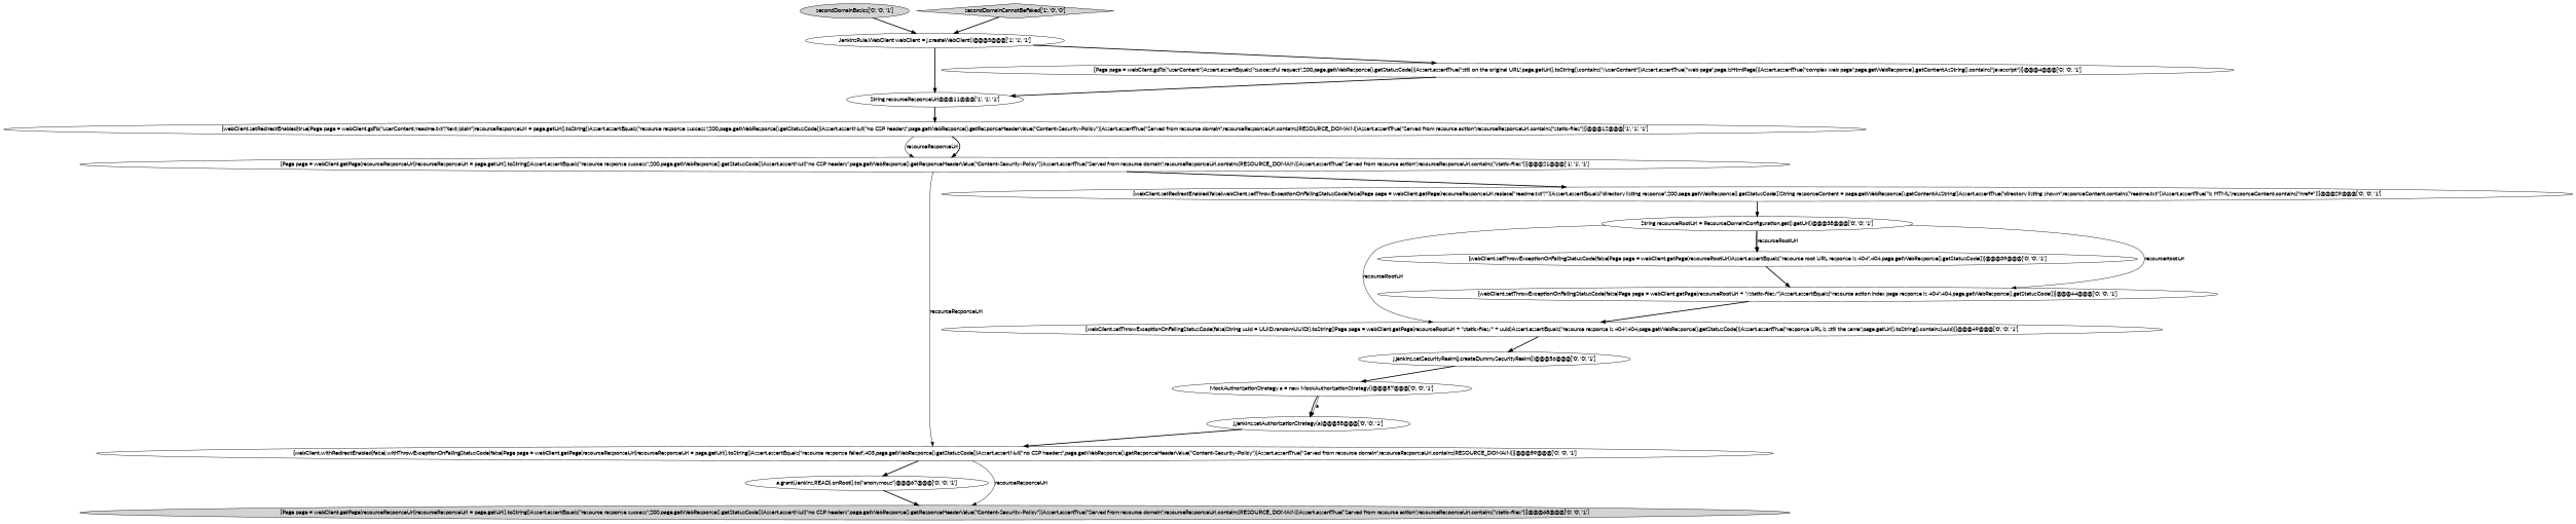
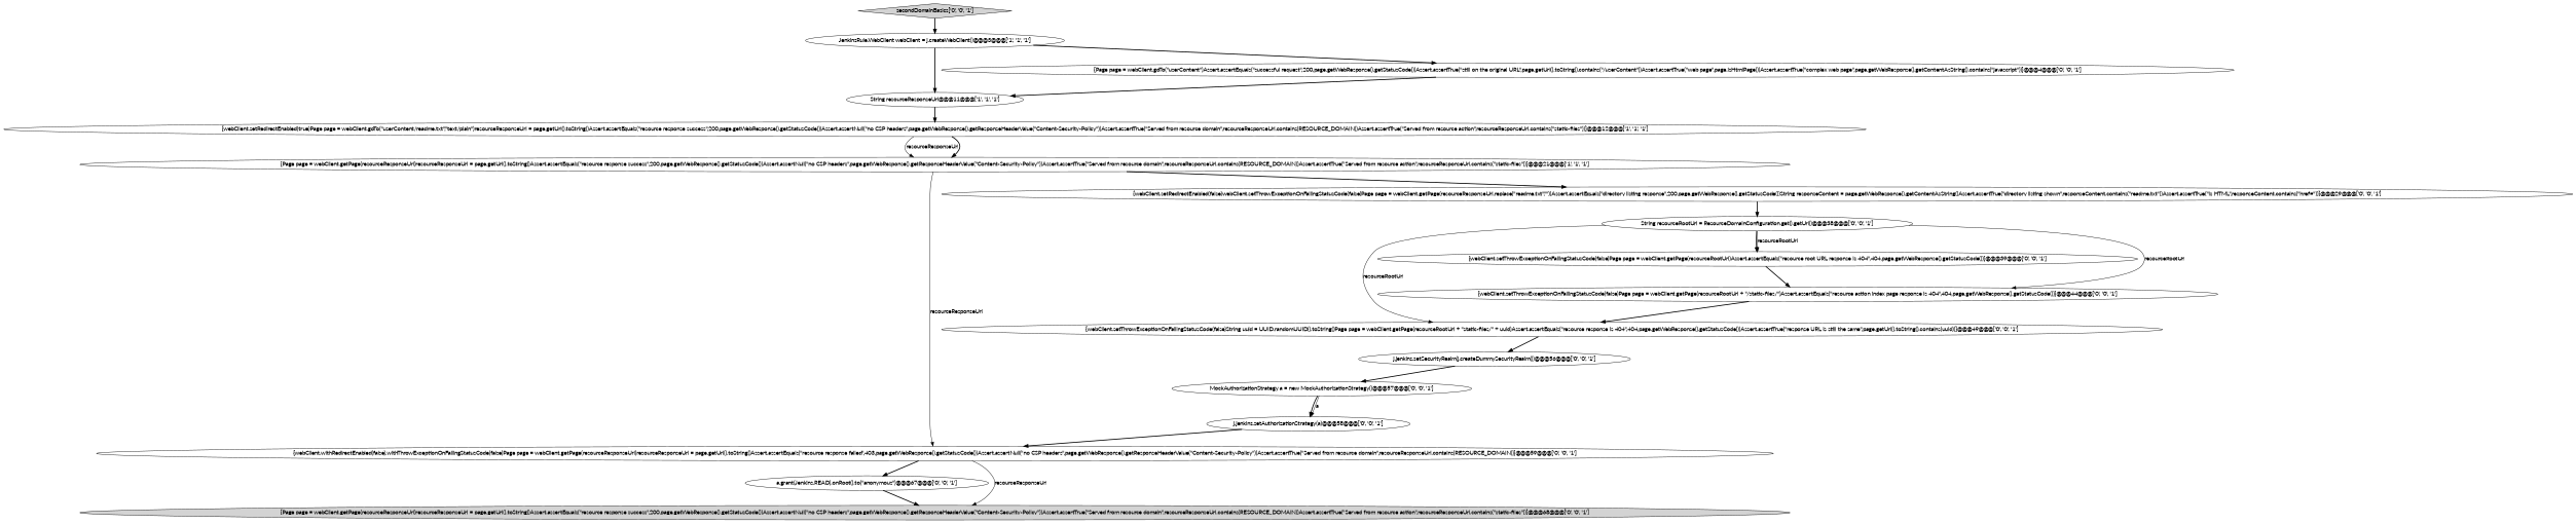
  digraph {
    fontname=Lato
    node [fillcolor=white fontname=Lato shape=ellipse style=filled]
    edge [fontname=Lato style=bold]
    n1 [label="{webClient.setRedirectEnabled(true)Page page = webClient.goTo(\"userContent/readme.txt\",\"text/plain\")resourceResponseUrl = page.getUrl().toString()Assert.assertEquals(\"resource response success\",200,page.getWebResponse().getStatusCode())Assert.assertNull(\"no CSP headers\",page.getWebResponse().getResponseHeaderValue(\"Content-Security-Policy\"))Assert.assertTrue(\"Served from resource domain\",resourceResponseUrl.contains(RESOURCE_DOMAIN))Assert.assertTrue(\"Served from resource action\",resourceResponseUrl.contains(\"static-files\"))}@@@12@@@['1', '1', '1']"]
    n2 [label="{Page page = webClient.getPage(resourceResponseUrl)resourceResponseUrl = page.getUrl().toString()Assert.assertEquals(\"resource response success\",200,page.getWebResponse().getStatusCode())Assert.assertNull(\"no CSP headers\",page.getWebResponse().getResponseHeaderValue(\"Content-Security-Policy\"))Assert.assertTrue(\"Served from resource domain\",resourceResponseUrl.contains(RESOURCE_DOMAIN))Assert.assertTrue(\"Served from resource action\",resourceResponseUrl.contains(\"static-files\"))}@@@21@@@['1', '1', '1']"]
    n3 [label="{webClient.withRedirectEnabled(false).withThrowExceptionOnFailingStatusCode(false)Page page = webClient.getPage(resourceResponseUrl)resourceResponseUrl = page.getUrl().toString()Assert.assertEquals(\"resource response failed\",403,page.getWebResponse().getStatusCode())Assert.assertNull(\"no CSP headers\",page.getWebResponse().getResponseHeaderValue(\"Content-Security-Policy\"))Assert.assertTrue(\"Served from resource domain\",resourceResponseUrl.contains(RESOURCE_DOMAIN))}@@@59@@@['0', '0', '1']"]
    n4 [label="{webClient.setRedirectEnabled(false)webClient.setThrowExceptionOnFailingStatusCode(false)Page page = webClient.getPage(resourceResponseUrl.replace(\"readme.txt\",\"\"))Assert.assertEquals(\"directory listing response\",200,page.getWebResponse().getStatusCode())String responseContent = page.getWebResponse().getContentAsString()Assert.assertTrue(\"directory listing shown\",responseContent.contains(\"readme.txt\"))Assert.assertTrue(\"is HTML\",responseContent.contains(\"href=\"))}@@@29@@@['0', '0', '1']"]
    n5 [label="j.jenkins.setSecurityRealm(j.createDummySecurityRealm())@@@56@@@['0', '0', '1']"]
    n6 [label="MockAuthorizationStrategy a = new MockAuthorizationStrategy()@@@57@@@['0', '0', '1']"]
    n7 [label="j.jenkins.setAuthorizationStrategy(a)@@@58@@@['0', '0', '1']"]
    n8 [label="a.grant(Jenkins.READ).onRoot().to(\"anonymous\")@@@67@@@['0', '0', '1']"]
    n9 [fillcolor=lightgray label="{Page page = webClient.getPage(resourceResponseUrl)resourceResponseUrl = page.getUrl().toString()Assert.assertEquals(\"resource response success\",200,page.getWebResponse().getStatusCode())Assert.assertNull(\"no CSP headers\",page.getWebResponse().getResponseHeaderValue(\"Content-Security-Policy\"))Assert.assertTrue(\"Served from resource domain\",resourceResponseUrl.contains(RESOURCE_DOMAIN))Assert.assertTrue(\"Served from resource action\",resourceResponseUrl.contains(\"static-files\"))}@@@68@@@['0', '0', '1']"]
-   n10 [fillcolor=lightgray label="secondDomainBasics['0', '0', '1']"]
+   n10 [fillcolor=lightgray label="secondDomainBasics['0', '0', '1']" shape=diamond]
    n11 [label="JenkinsRule.WebClient webClient = j.createWebClient()@@@3@@@['1', '1', '1']"]
    n12 [label="String resourceResponseUrl@@@11@@@['1', '1', '1']"]
    n13 [label="{Page page = webClient.goTo(\"userContent\")Assert.assertEquals(\"successful request\",200,page.getWebResponse().getStatusCode())Assert.assertTrue(\"still on the original URL\",page.getUrl().toString().contains(\"/userContent\"))Assert.assertTrue(\"web page\",page.isHtmlPage())Assert.assertTrue(\"complex web page\",page.getWebResponse().getContentAsString().contains(\"javascript\"))}@@@4@@@['0', '0', '1']"]
    n14 [label="{webClient.setThrowExceptionOnFailingStatusCode(false)Page page = webClient.getPage(resourceRootUrl + \"/static-files/\")Assert.assertEquals(\"resource action index page response is 404\",404,page.getWebResponse().getStatusCode())}@@@44@@@['0', '0', '1']"]
    n15 [label="{webClient.setThrowExceptionOnFailingStatusCode(false)String uuid = UUID.randomUUID().toString()Page page = webClient.getPage(resourceRootUrl + \"static-files/\" + uuid)Assert.assertEquals(\"resource response is 404\",404,page.getWebResponse().getStatusCode())Assert.assertTrue(\"response URL is still the same\",page.getUrl().toString().contains(uuid))}@@@49@@@['0', '0', '1']"]
    n16 [label="String resourceRootUrl = ResourceDomainConfiguration.get().getUrl()@@@38@@@['0', '0', '1']"]
    n17 [label="{webClient.setThrowExceptionOnFailingStatusCode(false)Page page = webClient.getPage(resourceRootUrl)Assert.assertEquals(\"resource root URL response is 404\",404,page.getWebResponse().getStatusCode())}@@@39@@@['0', '0', '1']"]
-   n18 [fillcolor=lightgray label="secondDomainCannotBeFaked['1', '0', '0']" shape=diamond]
    n1 -> n2 [label=resourceResponseUrl style=solid]
    n1 -> n2
    n2 -> n3 [label=resourceResponseUrl style=solid]
    n2 -> n4
    n3 -> n8
    n3 -> n9 [label=resourceResponseUrl style=solid]
    n4 -> n16
    n5 -> n6
    n6 -> n7 [label=a style=solid]
    n6 -> n7
    n7 -> n3
    n8 -> n9
    n10 -> n11
    n11 -> n12
    n11 -> n13
    n12 -> n1
    n13 -> n12
    n14 -> n15
    n15 -> n5
    n16 -> n14 [label=resourceRootUrl style=solid]
    n16 -> n15 [label=resourceRootUrl style=solid]
    n16 -> n17
    n16 -> n17 [label=resourceRootUrl style=solid]
    n17 -> n14
-   n18 -> n11
  }
